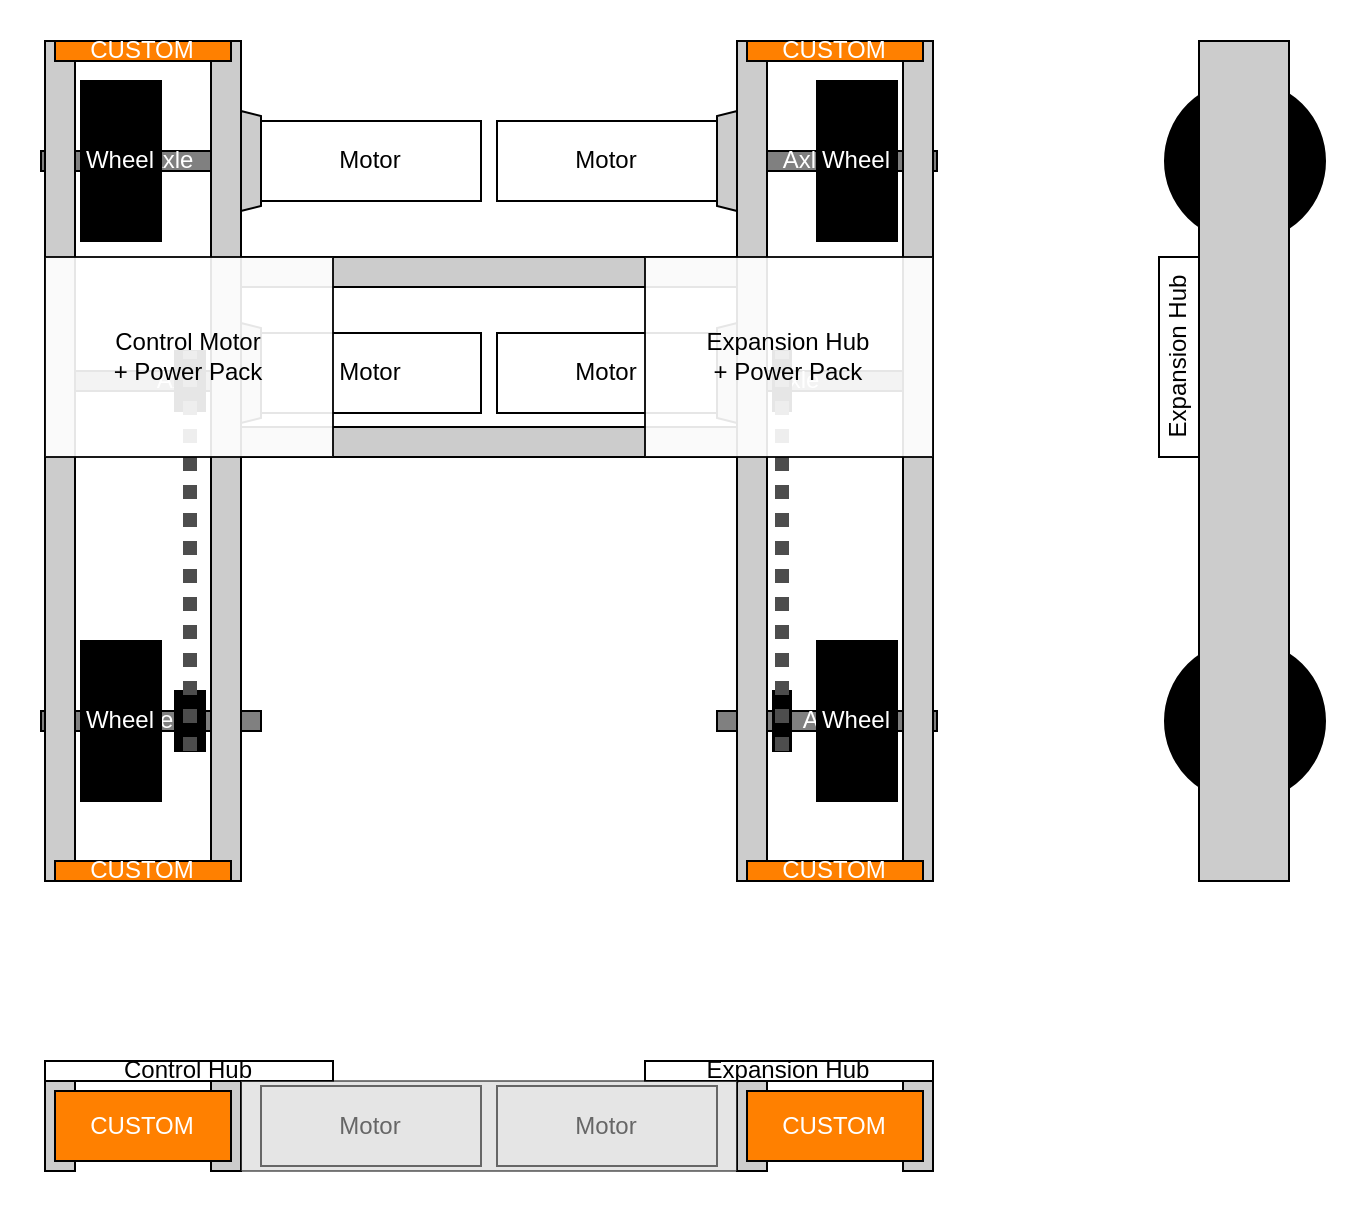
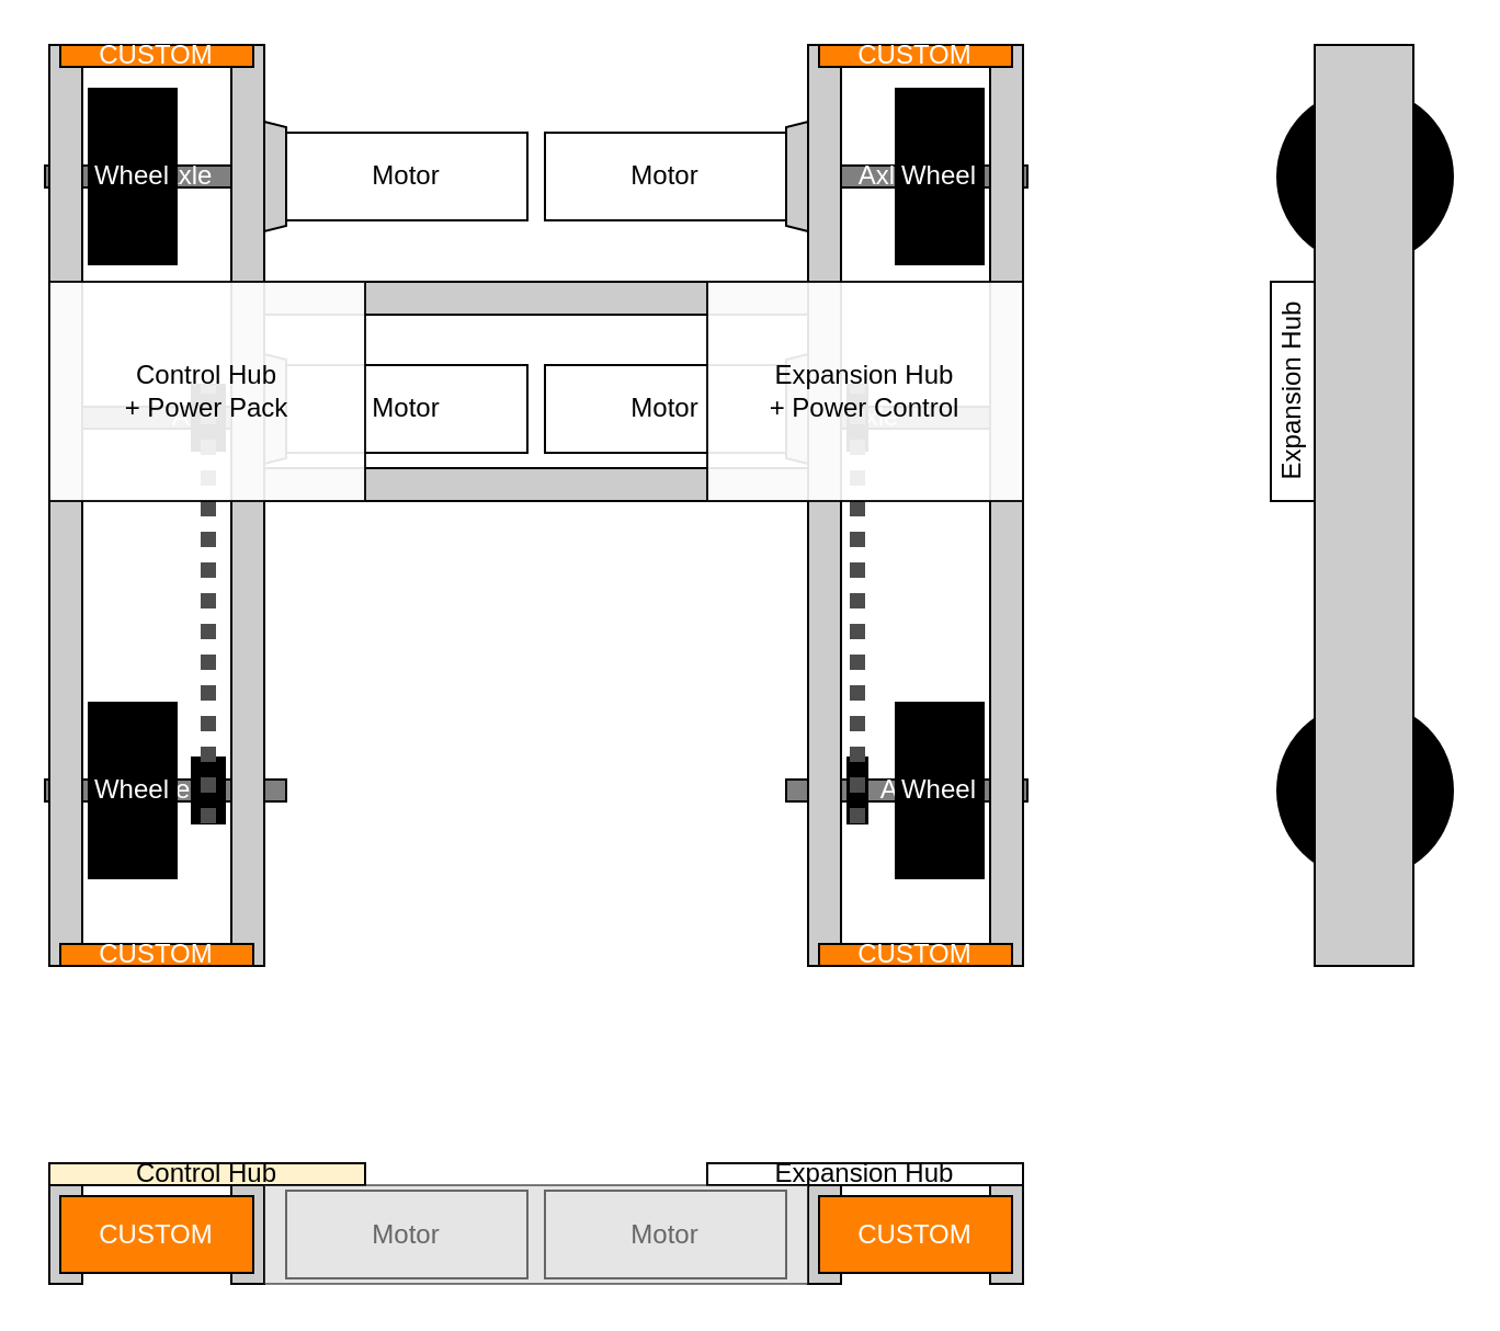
  <mxCell id="0" />
  <mxCell id="1" parent="0" />
  <mxCell id="2" value="Axle" style="rounded=0;whiteSpace=wrap;html=1;fillColor=#808080;fontColor=#FFFFFF;" parent="1" vertex="1"><mxGeometry x="358" y="355" width="110" height="10" as="geometry" /></mxCell>
  <mxCell id="3" value="" style="rounded=0;whiteSpace=wrap;html=1;fillColor=#000000;" parent="1" vertex="1"><mxGeometry x="386" y="345" width="9" height="30" as="geometry" /></mxCell>
  <mxCell id="4" value="Axle" style="rounded=0;whiteSpace=wrap;html=1;fillColor=#808080;fontColor=#FFFFFF;" parent="1" vertex="1"><mxGeometry x="20" y="355" width="110" height="10" as="geometry" /></mxCell>
  <mxCell id="5" value="Axle" style="rounded=0;whiteSpace=wrap;html=1;fillColor=#808080;fontColor=#FFFFFF;" parent="1" vertex="1"><mxGeometry x="338" y="185" width="120" height="10" as="geometry" /></mxCell>
  <mxCell id="6" value="Axle" style="rounded=0;whiteSpace=wrap;html=1;fillColor=#808080;fontColor=#FFFFFF;" parent="1" vertex="1"><mxGeometry x="30" y="185" width="120" height="10" as="geometry" /></mxCell>
  <mxCell id="7" value="Axle" style="rounded=0;whiteSpace=wrap;html=1;fillColor=#808080;fontColor=#FFFFFF;" parent="1" vertex="1"><mxGeometry x="20" y="75" width="130" height="10" as="geometry" /></mxCell>
  <mxCell id="8" value="Axle" style="rounded=0;whiteSpace=wrap;html=1;fillColor=#808080;fontColor=#FFFFFF;" parent="1" vertex="1"><mxGeometry x="338" y="75" width="130" height="10" as="geometry" /></mxCell>
  <mxCell id="9" value="Wheel" style="ellipse;whiteSpace=wrap;html=1;aspect=fixed;fillColor=#000000;fontColor=#FFFFFF;" parent="1" vertex="1"><mxGeometry x="582" y="40" width="80" height="80" as="geometry" /></mxCell>
  <mxCell id="10" value="Wheel" style="ellipse;whiteSpace=wrap;html=1;aspect=fixed;fillColor=#000000;fontColor=#FFFFFF;" parent="1" vertex="1"><mxGeometry x="582" y="320" width="80" height="80" as="geometry" /></mxCell>
  <mxCell id="11" value="" style="rounded=0;whiteSpace=wrap;html=1;fillColor=#CCCCCC;" parent="1" vertex="1"><mxGeometry x="120" y="128" width="248" height="15" as="geometry" /></mxCell>
  <mxCell id="12" value="" style="rounded=0;whiteSpace=wrap;html=1;direction=south;fillColor=#CCCCCC;" parent="1" vertex="1"><mxGeometry x="368" y="20" width="15" height="420" as="geometry" /></mxCell>
  <mxCell id="13" value="" style="rounded=0;whiteSpace=wrap;html=1;direction=south;fillColor=#CCCCCC;" parent="1" vertex="1"><mxGeometry x="451" y="20" width="15" height="420" as="geometry" /></mxCell>
  <mxCell id="14" value="" style="rounded=0;whiteSpace=wrap;html=1;fillColor=#CCCCCC;" parent="1" vertex="1"><mxGeometry x="120" y="213" width="248" height="15" as="geometry" /></mxCell>
  <mxCell id="15" value="Motor" style="rounded=0;whiteSpace=wrap;html=1;" parent="1" vertex="1"><mxGeometry x="248" y="60" width="110" height="40" as="geometry" /></mxCell>
  <mxCell id="16" value="Wheel" style="rounded=0;whiteSpace=wrap;html=1;fillColor=#000000;fontColor=#FFFFFF;" parent="1" vertex="1"><mxGeometry x="408" y="40" width="40" height="80" as="geometry" /></mxCell>
  <mxCell id="17" value="Wheel" style="rounded=0;whiteSpace=wrap;html=1;fillColor=#000000;fontColor=#FFFFFF;" parent="1" vertex="1"><mxGeometry x="408" y="320" width="40" height="80" as="geometry" /></mxCell>
  <mxCell id="18" value="Motor" style="rounded=0;whiteSpace=wrap;html=1;" parent="1" vertex="1"><mxGeometry x="248" y="166" width="110" height="40" as="geometry" /></mxCell>
  <mxCell id="19" value="CUSTOM" style="rounded=0;whiteSpace=wrap;html=1;fontColor=#FFFFFF;fillColor=#FF8000;" parent="1" vertex="1"><mxGeometry x="373" y="20" width="88" height="10" as="geometry" /></mxCell>
  <mxCell id="20" value="CUSTOM" style="rounded=0;whiteSpace=wrap;html=1;fontColor=#FFFFFF;fillColor=#FF8000;" parent="1" vertex="1"><mxGeometry x="373" y="430" width="88" height="10" as="geometry" /></mxCell>
  <mxCell id="21" value="" style="rounded=0;whiteSpace=wrap;html=1;direction=south;fillColor=#CCCCCC;" parent="1" vertex="1"><mxGeometry x="22" y="540" width="15" height="45" as="geometry" /></mxCell>
  <mxCell id="22" value="" style="rounded=0;whiteSpace=wrap;html=1;direction=south;fillColor=#CCCCCC;" parent="1" vertex="1"><mxGeometry x="105" y="540" width="15" height="45" as="geometry" /></mxCell>
  <mxCell id="23" value="" style="rounded=0;whiteSpace=wrap;html=1;direction=south;fillColor=#CCCCCC;" parent="1" vertex="1"><mxGeometry x="451" y="540" width="15" height="45" as="geometry" /></mxCell>
  <mxCell id="24" value="" style="rounded=0;whiteSpace=wrap;html=1;direction=south;fillColor=#CCCCCC;" parent="1" vertex="1"><mxGeometry x="368" y="540" width="15" height="45" as="geometry" /></mxCell>
  <mxCell id="25" value="CUSTOM" style="rounded=0;whiteSpace=wrap;html=1;fontColor=#FFFFFF;fillColor=#FF8000;" parent="1" vertex="1"><mxGeometry x="27" y="545" width="88" height="35" as="geometry" /></mxCell>
  <mxCell id="26" value="CUSTOM" style="rounded=0;whiteSpace=wrap;html=1;fontColor=#FFFFFF;fillColor=#FF8000;" parent="1" vertex="1"><mxGeometry x="373" y="545" width="88" height="35" as="geometry" /></mxCell>
  <mxCell id="27" value="Motor" style="rounded=0;whiteSpace=wrap;html=1;" parent="1" vertex="1"><mxGeometry x="130" y="542.5" width="110" height="40" as="geometry" /></mxCell>
  <mxCell id="28" value="Motor" style="rounded=0;whiteSpace=wrap;html=1;" parent="1" vertex="1"><mxGeometry x="248" y="542.5" width="110" height="40" as="geometry" /></mxCell>
  <mxCell id="29" value="" style="rounded=0;whiteSpace=wrap;html=1;direction=south;fillColor=#CCCCCC;" parent="1" vertex="1"><mxGeometry x="599" y="20" width="45" height="420" as="geometry" /></mxCell>
  <mxCell id="30" value="Expansion Hub" style="rounded=0;whiteSpace=wrap;html=1;direction=west;rotation=270;" parent="1" vertex="1"><mxGeometry x="539" y="168" width="100" height="20" as="geometry" /></mxCell>
- <mxCell id="31" value="Control Hub" style="rounded=0;whiteSpace=wrap;html=1;direction=south;" parent="1" vertex="1"><mxGeometry x="22" y="530" width="144" height="10" as="geometry" /></mxCell>
+ <mxCell id="31" value="Control Hub" style="rounded=0;whiteSpace=wrap;html=1;direction=south;fillColor=#fff2cc;" parent="1" vertex="1"><mxGeometry x="22" y="530" width="144" height="10" as="geometry" /></mxCell>
  <mxCell id="32" value="Expansion Hub" style="rounded=0;whiteSpace=wrap;html=1;direction=south;" parent="1" vertex="1"><mxGeometry x="322" y="530" width="144" height="10" as="geometry" /></mxCell>
  <mxCell id="33" value="" style="rounded=0;whiteSpace=wrap;html=1;direction=south;fillColor=#CCCCCC;" parent="1" vertex="1"><mxGeometry x="105" y="20" width="15" height="420" as="geometry" /></mxCell>
  <mxCell id="34" value="" style="rounded=0;whiteSpace=wrap;html=1;direction=south;fillColor=#CCCCCC;" parent="1" vertex="1"><mxGeometry x="22" y="20" width="15" height="420" as="geometry" /></mxCell>
  <mxCell id="35" value="Motor" style="rounded=0;whiteSpace=wrap;html=1;" parent="1" vertex="1"><mxGeometry x="130" y="60" width="110" height="40" as="geometry" /></mxCell>
  <mxCell id="36" value="Wheel" style="rounded=0;whiteSpace=wrap;html=1;fillColor=#000000;fontColor=#FFFFFF;" parent="1" vertex="1"><mxGeometry x="40" y="320" width="40" height="80" as="geometry" /></mxCell>
  <mxCell id="37" value="Wheel" style="rounded=0;whiteSpace=wrap;html=1;fillColor=#000000;fontColor=#FFFFFF;" parent="1" vertex="1"><mxGeometry x="40" y="40" width="40" height="80" as="geometry" /></mxCell>
  <mxCell id="38" value="Motor" style="rounded=0;whiteSpace=wrap;html=1;" parent="1" vertex="1"><mxGeometry x="130" y="166" width="110" height="40" as="geometry" /></mxCell>
  <mxCell id="39" value="CUSTOM" style="rounded=0;whiteSpace=wrap;html=1;fontColor=#FFFFFF;fillColor=#FF8000;" parent="1" vertex="1"><mxGeometry x="27" y="20" width="88" height="10" as="geometry" /></mxCell>
  <mxCell id="40" value="CUSTOM" style="rounded=0;whiteSpace=wrap;html=1;fontColor=#FFFFFF;fillColor=#FF8000;" parent="1" vertex="1"><mxGeometry x="27" y="430" width="88" height="10" as="geometry" /></mxCell>
  <mxCell id="41" value="" style="shape=trapezoid;perimeter=trapezoidPerimeter;whiteSpace=wrap;html=1;fixedSize=1;direction=south;size=2.54;fillColor=#CCCCCC;" parent="1" vertex="1"><mxGeometry x="120" y="55" width="10" height="50" as="geometry" /></mxCell>
  <mxCell id="42" value="" style="shape=trapezoid;perimeter=trapezoidPerimeter;whiteSpace=wrap;html=1;fixedSize=1;direction=north;size=2.54;fillColor=#CCCCCC;" parent="1" vertex="1"><mxGeometry x="358" y="55" width="10" height="50" as="geometry" /></mxCell>
  <mxCell id="43" value="" style="shape=trapezoid;perimeter=trapezoidPerimeter;whiteSpace=wrap;html=1;fixedSize=1;direction=north;size=2.54;fillColor=#CCCCCC;" parent="1" vertex="1"><mxGeometry x="358" y="161" width="10" height="50" as="geometry" /></mxCell>
  <mxCell id="44" value="" style="shape=trapezoid;perimeter=trapezoidPerimeter;whiteSpace=wrap;html=1;fixedSize=1;direction=south;size=2.54;fillColor=#CCCCCC;" parent="1" vertex="1"><mxGeometry x="120" y="161" width="10" height="50" as="geometry" /></mxCell>
  <mxCell id="45" value="" style="rounded=0;whiteSpace=wrap;html=1;fillColor=#000000;" parent="1" vertex="1"><mxGeometry x="87" y="345" width="15" height="30" as="geometry" /></mxCell>
  <mxCell id="46" value="" style="rounded=0;whiteSpace=wrap;html=1;fillColor=#000000;" parent="1" vertex="1"><mxGeometry x="87" y="175" width="15" height="30" as="geometry" /></mxCell>
  <mxCell id="47" value="" style="endArrow=none;dashed=1;html=1;rounded=0;entryX=0.5;entryY=0;entryDx=0;entryDy=0;exitX=0.5;exitY=1;exitDx=0;exitDy=0;strokeWidth=7;dashPattern=1 1;strokeColor=#4D4D4D;" parent="1" source="45" target="46" edge="1"><mxGeometry width="50" height="50" relative="1" as="geometry"><mxPoint x="96" y="333" as="sourcePoint" /><mxPoint x="146" y="283" as="targetPoint" /></mxGeometry></mxCell>
  <mxCell id="48" value="" style="rounded=0;whiteSpace=wrap;html=1;fillColor=#000000;" parent="1" vertex="1"><mxGeometry x="386" y="175" width="9" height="30" as="geometry" /></mxCell>
  <mxCell id="49" value="" style="endArrow=none;dashed=1;html=1;rounded=0;entryX=0.5;entryY=0;entryDx=0;entryDy=0;exitX=0.5;exitY=1;exitDx=0;exitDy=0;strokeWidth=7;dashPattern=1 1;strokeColor=#4D4D4D;" parent="1" source="3" target="48" edge="1"><mxGeometry width="50" height="50" relative="1" as="geometry"><mxPoint x="389" y="333" as="sourcePoint" /><mxPoint x="439" y="283" as="targetPoint" /></mxGeometry></mxCell>
- <mxCell id="50" value="Expansion Hub&lt;div&gt;+ Power Pack&lt;br&gt;&lt;/div&gt;" style="rounded=0;whiteSpace=wrap;html=1;direction=east;opacity=90;" parent="1" vertex="1"><mxGeometry x="322" y="128" width="144" height="100" as="geometry" /></mxCell>
- <mxCell id="51" value="Control Motor&lt;div&gt;+ Power Pack&lt;/div&gt;" style="rounded=0;whiteSpace=wrap;html=1;direction=east;opacity=90;" parent="1" vertex="1"><mxGeometry x="22" y="128" width="144" height="100" as="geometry" /></mxCell>
+ <mxCell id="50" value="Expansion Hub&lt;div&gt;+ Power Control&lt;br&gt;&lt;/div&gt;" style="rounded=0;whiteSpace=wrap;html=1;direction=east;opacity=90;" parent="1" vertex="1"><mxGeometry x="322" y="128" width="144" height="100" as="geometry" /></mxCell>
+ <mxCell id="51" value="Control Hub&lt;div&gt;+ Power Pack&lt;/div&gt;" style="rounded=0;whiteSpace=wrap;html=1;direction=east;opacity=90;" parent="1" vertex="1"><mxGeometry x="22" y="128" width="144" height="100" as="geometry" /></mxCell>
  <mxCell id="52" value="" style="rounded=0;whiteSpace=wrap;html=1;fillColor=#CCCCCC;opacity=50;" parent="1" vertex="1"><mxGeometry x="120" y="540" width="248" height="45" as="geometry" /></mxCell>
